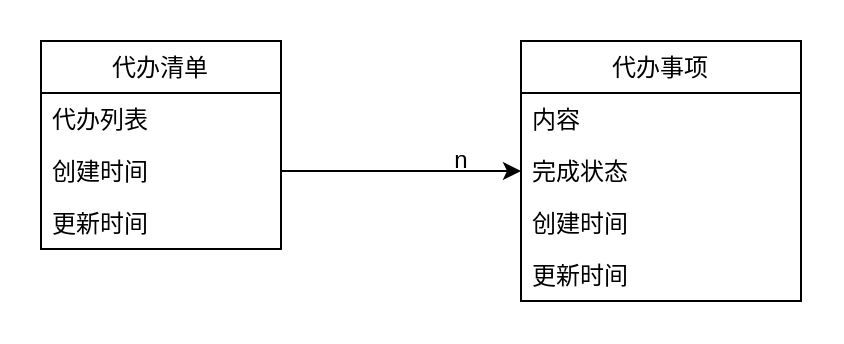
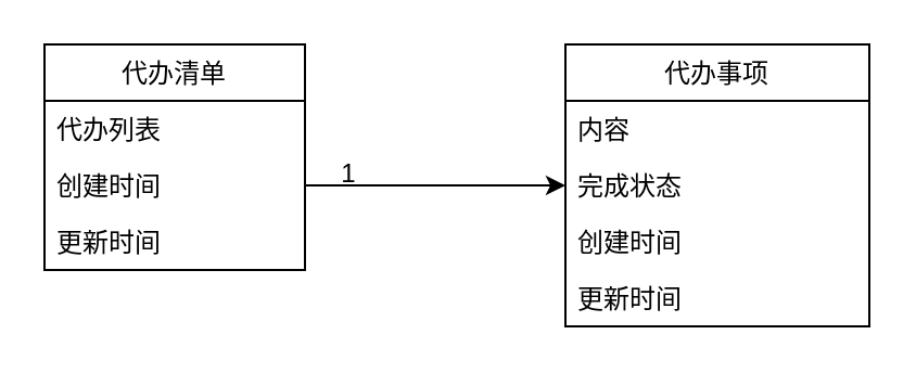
  <mxCell id="0" />
  <mxCell id="1" parent="0" />
  <mxCell id="2" value="代办清单" style="swimlane;fontStyle=0;childLayout=stackLayout;horizontal=1;startSize=26;fillColor=none;horizontalStack=0;resizeParent=1;resizeParentMax=0;resizeLast=0;collapsible=1;marginBottom=0;" vertex="1" parent="1"><mxGeometry x="20" y="20" width="120" height="104" as="geometry" /></mxCell>
  <mxCell id="3" value="代办列表" style="text;strokeColor=none;fillColor=none;align=left;verticalAlign=top;spacingLeft=4;spacingRight=4;overflow=hidden;rotatable=0;points=[[0,0.5],[1,0.5]];portConstraint=eastwest;" vertex="1" parent="2"><mxGeometry y="26" width="120" height="26" as="geometry" /></mxCell>
  <mxCell id="4" value="创建时间" style="text;strokeColor=none;fillColor=none;align=left;verticalAlign=top;spacingLeft=4;spacingRight=4;overflow=hidden;rotatable=0;points=[[0,0.5],[1,0.5]];portConstraint=eastwest;" vertex="1" parent="2"><mxGeometry y="52" width="120" height="26" as="geometry" /></mxCell>
  <mxCell id="5" value="更新时间" style="text;strokeColor=none;fillColor=none;align=left;verticalAlign=top;spacingLeft=4;spacingRight=4;overflow=hidden;rotatable=0;points=[[0,0.5],[1,0.5]];portConstraint=eastwest;" vertex="1" parent="2"><mxGeometry y="78" width="120" height="26" as="geometry" /></mxCell>
  <mxCell id="6" value="代办事项" style="swimlane;fontStyle=0;childLayout=stackLayout;horizontal=1;startSize=26;fillColor=none;horizontalStack=0;resizeParent=1;resizeParentMax=0;resizeLast=0;collapsible=1;marginBottom=0;" vertex="1" parent="1"><mxGeometry x="260" y="20" width="140" height="130" as="geometry" /></mxCell>
  <mxCell id="7" value="内容" style="text;strokeColor=none;fillColor=none;align=left;verticalAlign=top;spacingLeft=4;spacingRight=4;overflow=hidden;rotatable=0;points=[[0,0.5],[1,0.5]];portConstraint=eastwest;" vertex="1" parent="6"><mxGeometry y="26" width="140" height="26" as="geometry" /></mxCell>
  <mxCell id="8" value="完成状态" style="text;strokeColor=none;fillColor=none;align=left;verticalAlign=top;spacingLeft=4;spacingRight=4;overflow=hidden;rotatable=0;points=[[0,0.5],[1,0.5]];portConstraint=eastwest;" vertex="1" parent="6"><mxGeometry y="52" width="140" height="26" as="geometry" /></mxCell>
  <mxCell id="9" value="创建时间" style="text;strokeColor=none;fillColor=none;align=left;verticalAlign=top;spacingLeft=4;spacingRight=4;overflow=hidden;rotatable=0;points=[[0,0.5],[1,0.5]];portConstraint=eastwest;" vertex="1" parent="6"><mxGeometry y="78" width="140" height="26" as="geometry" /></mxCell>
  <mxCell id="10" value="更新时间" style="text;strokeColor=none;fillColor=none;align=left;verticalAlign=top;spacingLeft=4;spacingRight=4;overflow=hidden;rotatable=0;points=[[0,0.5],[1,0.5]];portConstraint=eastwest;" vertex="1" parent="6"><mxGeometry y="104" width="140" height="26" as="geometry" /></mxCell>
  <mxCell id="11" style="edgeStyle=orthogonalEdgeStyle;rounded=0;orthogonalLoop=1;jettySize=auto;html=1;" edge="1" parent="1" source="4" target="6"><mxGeometry relative="1" as="geometry" /></mxCell>
- <mxCell id="13" value="n" style="text;html=1;align=center;verticalAlign=middle;resizable=0;points=[];autosize=1;strokeColor=none;fillColor=none;" vertex="1" parent="1"><mxGeometry x="220" y="70" width="20" height="20" as="geometry" /></mxCell>
+ <mxCell id="12" value="1" style="text;html=1;align=center;verticalAlign=middle;resizable=0;points=[];autosize=1;strokeColor=none;fillColor=none;" vertex="1" parent="1"><mxGeometry x="150" y="70" width="20" height="20" as="geometry" /></mxCell>
